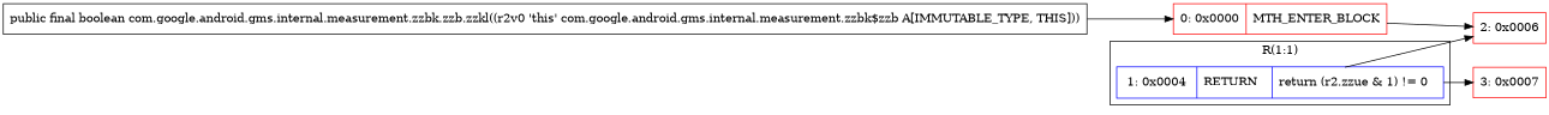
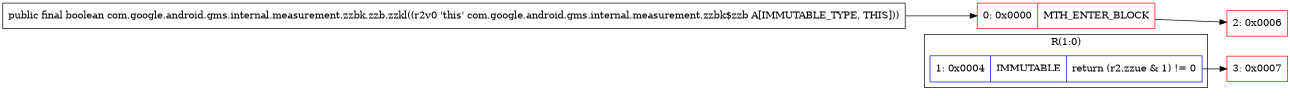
  digraph {
    rankdir=LR
    node [color=red shape=record]
-   n1 [color=blue label="{1\:\ 0x0004|RETURN\l|return (r2.zzue & 1) != 0\l}"]
+   n1 [color=blue label="{1\:\ 0x0004|IMMUTABLE\l|return (r2.zzue & 1) != 0\l}"]
    n2 [label="{2\:\ 0x0006}"]
    n3 [label="{3\:\ 0x0007}"]
    n4 [label="{0\:\ 0x0000|MTH_ENTER_BLOCK\l}"]
    n5 [label="{public final boolean com.google.android.gms.internal.measurement.zzbk.zzb.zzkl((r2v0 'this' com.google.android.gms.internal.measurement.zzbk$zzb A[IMMUTABLE_TYPE, THIS])) }" color=""]
    subgraph cluster_1 {
-     label="R(1:1)"
+     label="R(1:0)"
      n1
    }
-   n1 -> n2
    n1 -> n3
    n4 -> n2
    n5 -> n4
  }
